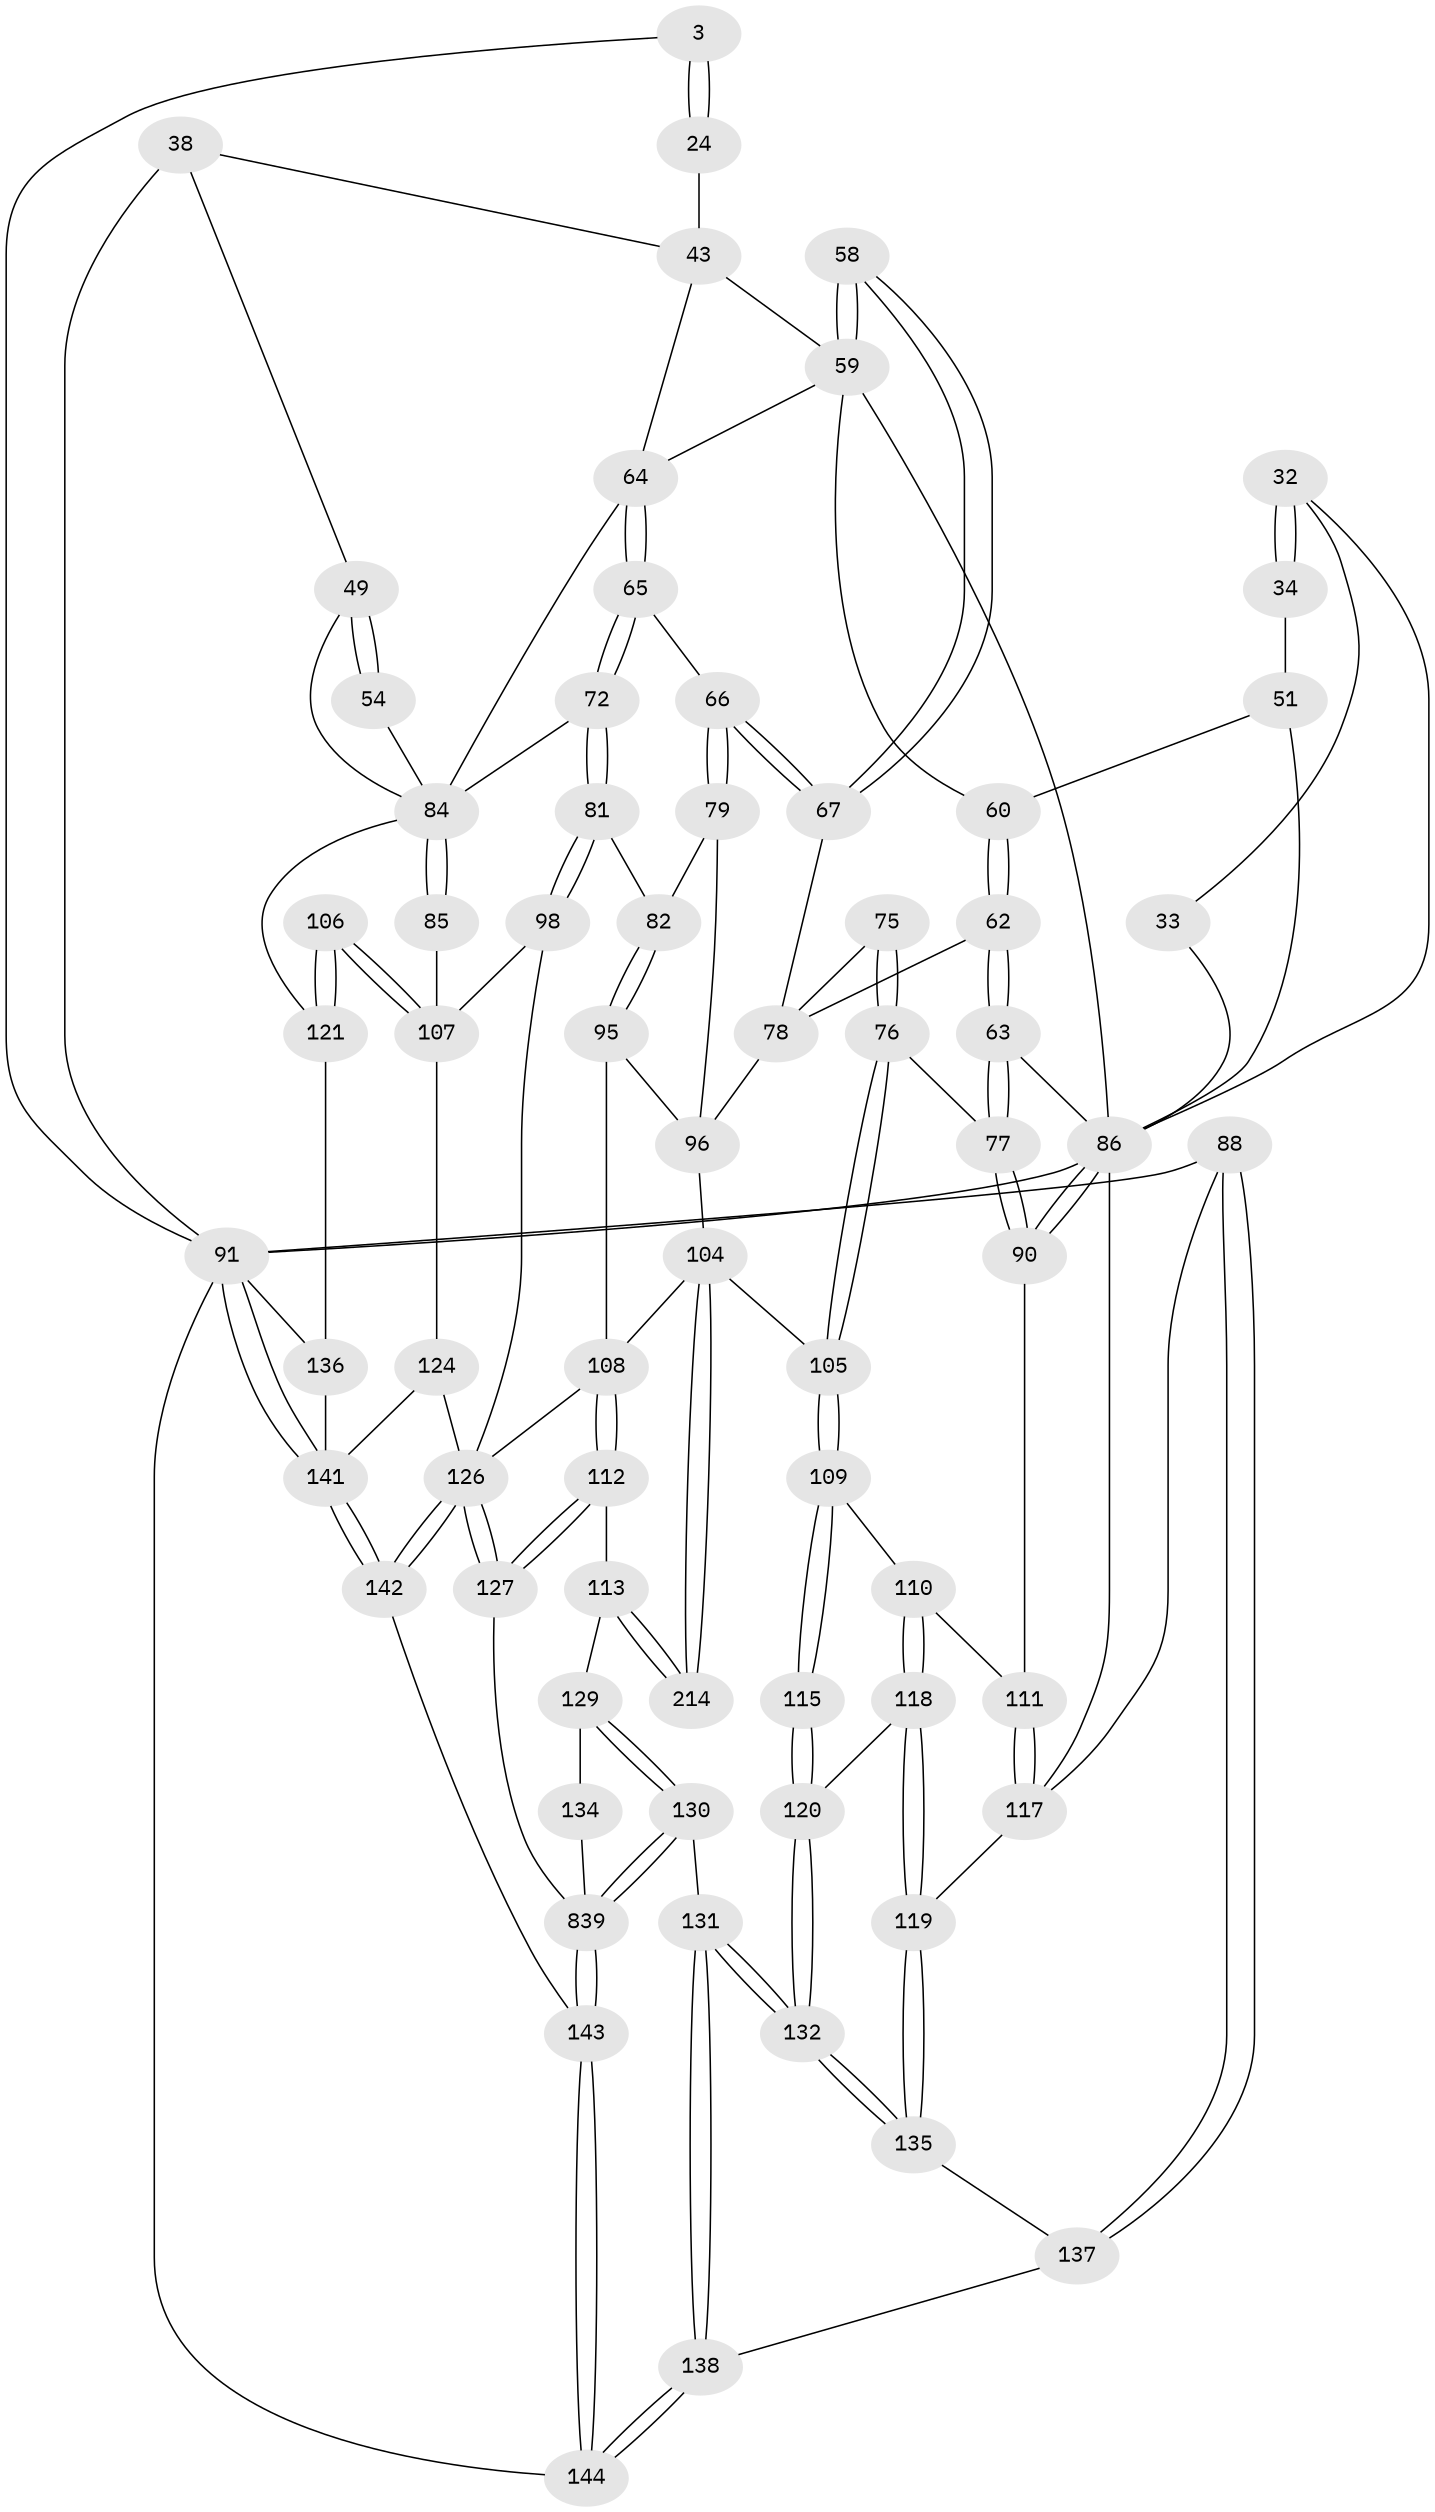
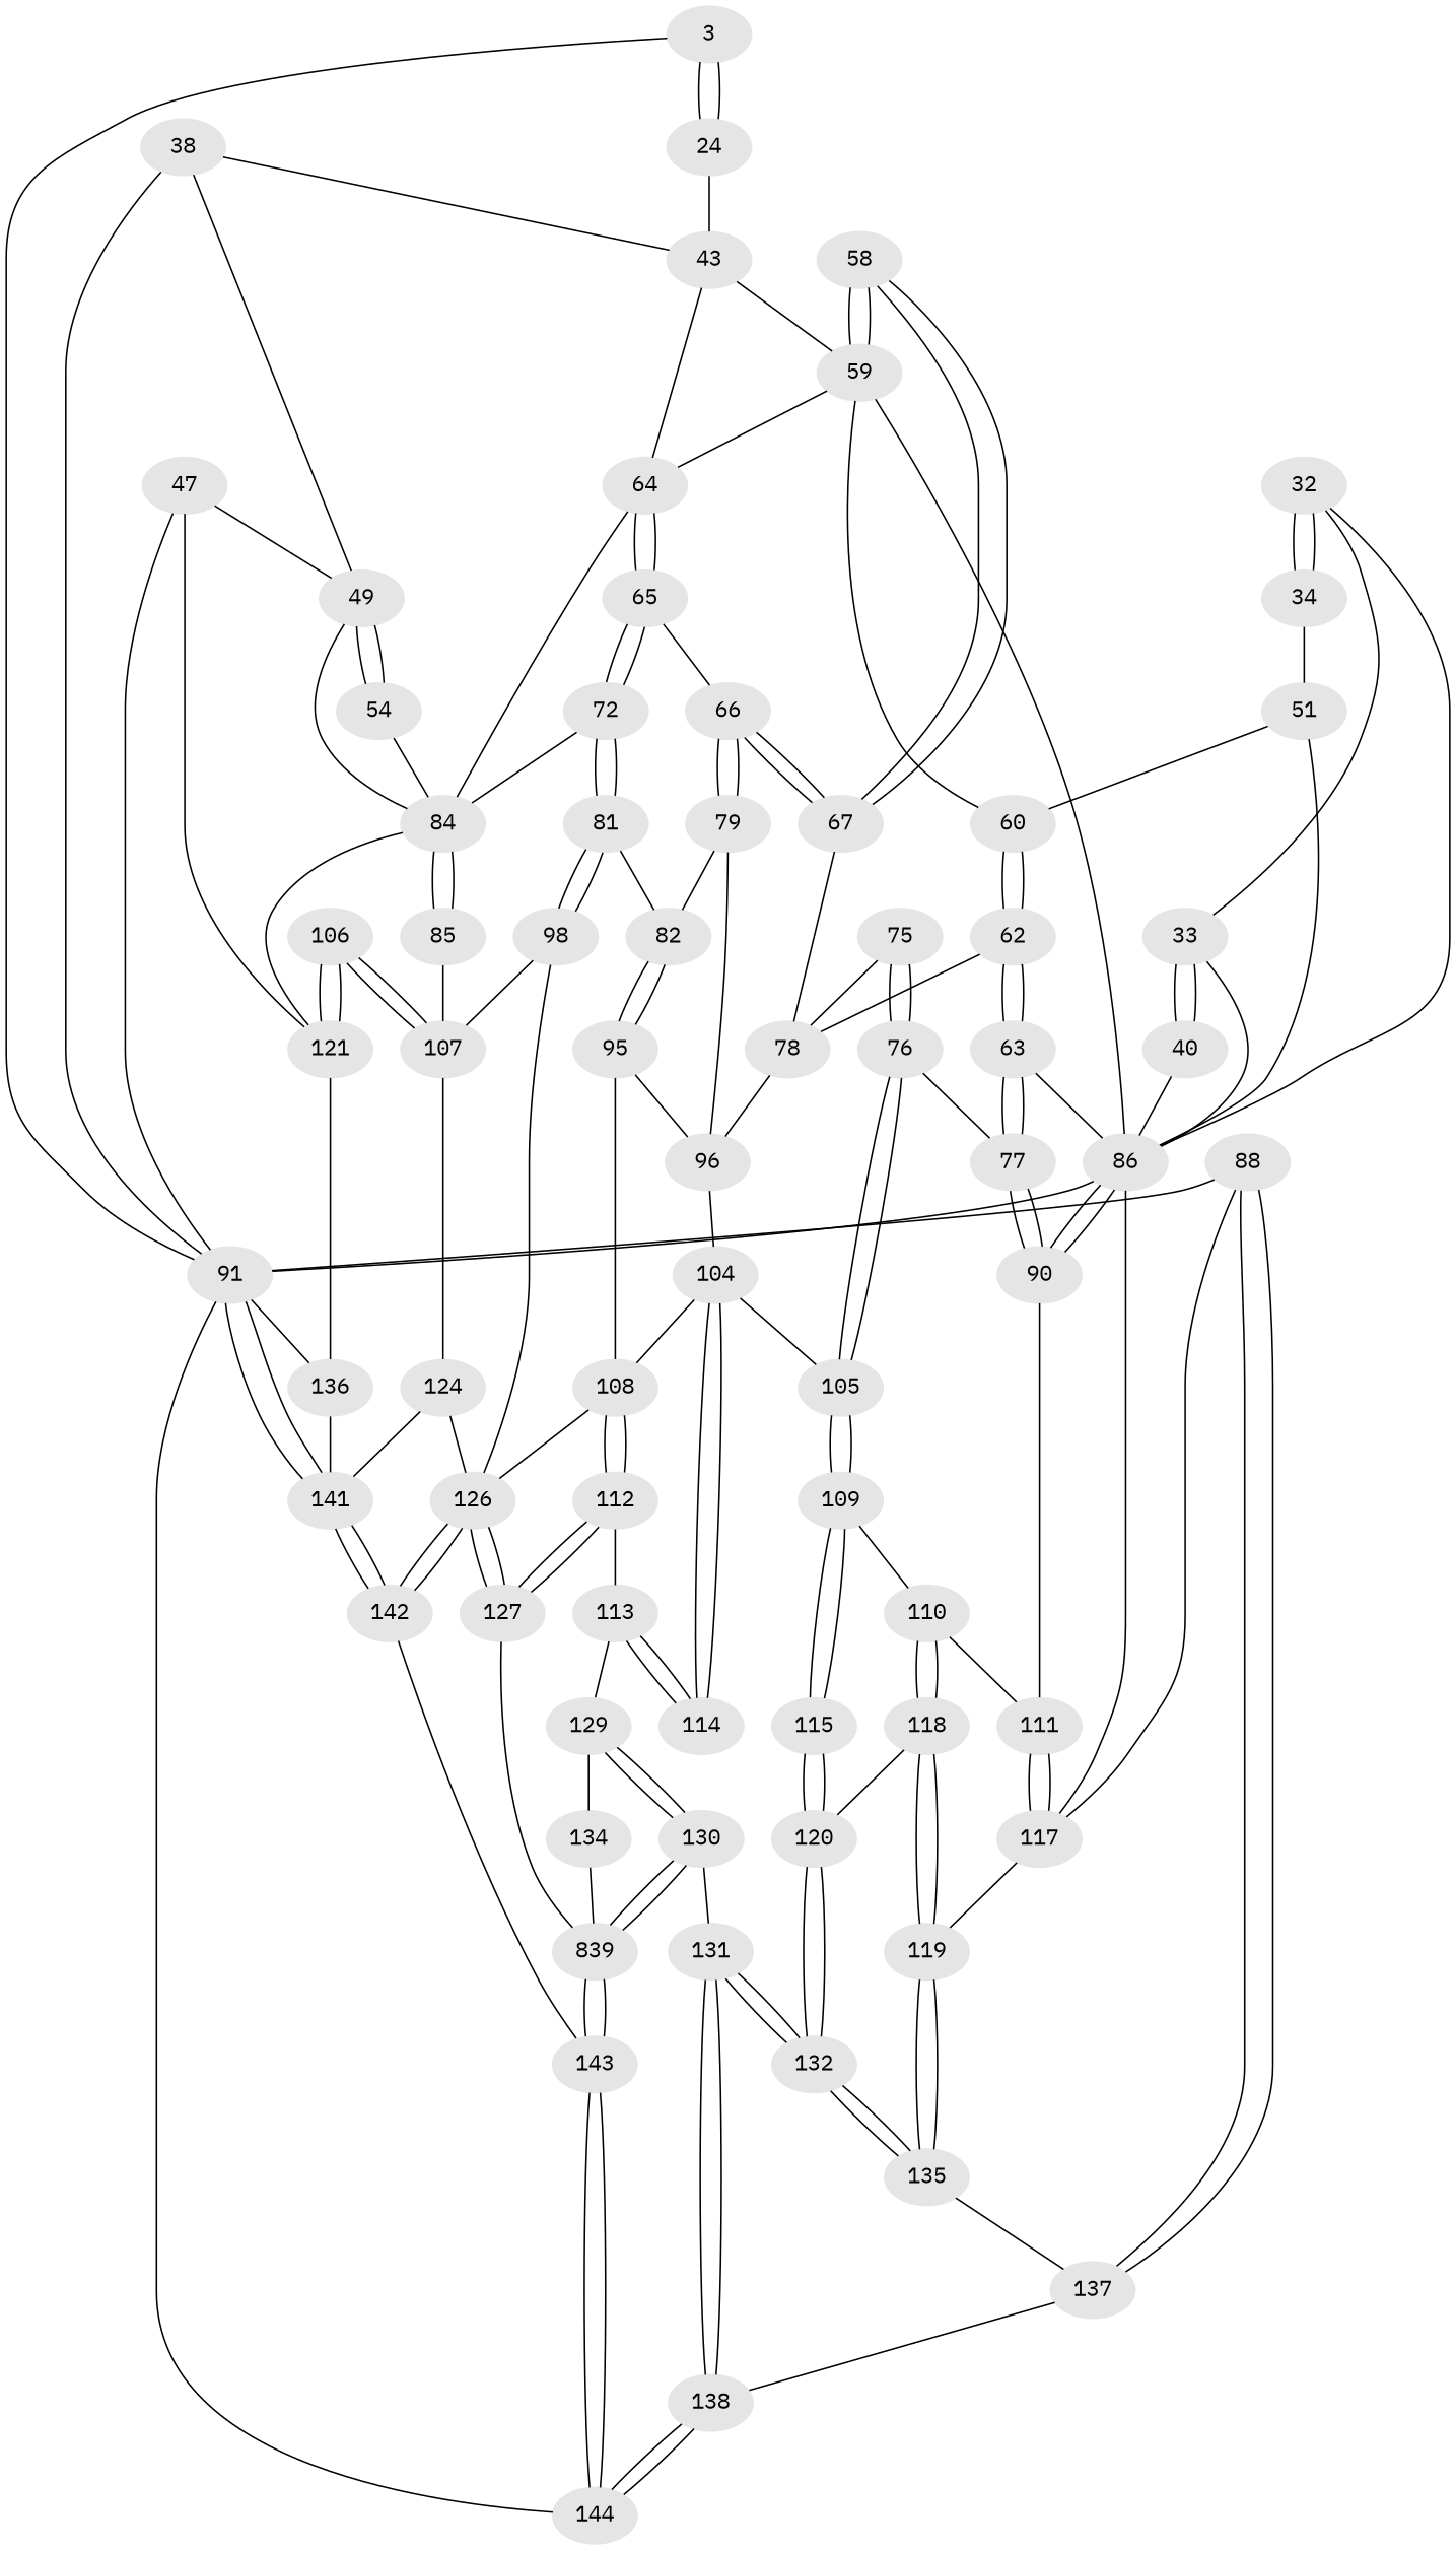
  graph {
    fontname="IBM Plex Mono"
    node [color=gray90 fontname="IBM Plex Mono" style=filled]
    edge [fontname="IBM Plex Mono"]
    24 [super="+16+2"]
    3
    91 [super="+89+36"]
    43 [super="+26+7"]
    136 [super="+122+92"]
    141 [super="+140+123"]
    144
    59 [super="+23+44+57+18"]
    64 [super="+56"]
    32 [super="+28"]
    33 [super="+31+30"]
    34
    86 [super="+53+61+14"]
+   40
    51 [super="+41+39"]
    90
    117 [super="+87"]
    60 [super="+50"]
    38 [super="+37+35"]
    49 [super="+48+46+45"]
    54
    84 [super="+83+74+71"]
    65
+   47
    121 [super="+94+99"]
    85
    62
    58
    67
    78 [super="+68+69"]
    63
    77
    96 [super="+80"]
    66
    72
    79
    81
    82
    98
    75
    76
    105
    109
    111
    104 [super="+103"]
    95
    107 [super="+97"]
    126 [super="+125+101+100"]
    108 [super="+102"]
    124 [super="+116"]
    119
    88
    137
    138
    142
    112
-   114 [label=214]
+   114
    127
    110
    115
    106
    113
    118
    120
    129 [super="+128"]
    n66 [label=839 super="+133"]
    130
    134
    132
    135
    143
    131
    24 -- 43 [weight=3]
    3 -- 24 [weight=2]
    3 -- 24
    3 -- 91
    91 -- 136
    91 -- 141
    91 -- 141
    91 -- 144
    43 -- 59 [weight=3]
    43 -- 64
    136 -- 141 [weight=2]
    141 -- 142
    141 -- 142
    59 -- 64
    59 -- 86
    59 -- 60 [weight=2]
    64 -- 84
    64 -- 65
    64 -- 65
    32 -- 33
    32 -- 34 [weight=2]
    32 -- 34
    32 -- 86
    33 -- 86
+   33 -- 40 [weight=2]
+   33 -- 40
    34 -- 51
    86 -- 91 [weight=3]
    86 -- 90
    86 -- 90
    86 -- 117
+   40 -- 86
    51 -- 86 [weight=3]
    51 -- 60 [weight=2]
    90 -- 111
    117 -- 119
    60 -- 62
    60 -- 62
    38 -- 91 [weight=2]
    38 -- 43
    38 -- 49
    49 -- 54 [weight=2]
    49 -- 54
    49 -- 84
    54 -- 84
    84 -- 121
    84 -- 85 [weight=2]
    84 -- 85
    65 -- 66
    65 -- 72
    65 -- 72
+   47 -- 91
+   47 -- 49
+   47 -- 121
    121 -- 136 [weight=2]
    85 -- 107
    62 -- 78
    62 -- 63
    62 -- 63
    58 -- 59 [weight=2]
    58 -- 59
    58 -- 67
    58 -- 67
    67 -- 78
    78 -- 96
    63 -- 86
    63 -- 77
    63 -- 77
    77 -- 90
    77 -- 90
    96 -- 104
    66 -- 67
    66 -- 67
    66 -- 79
    66 -- 79
    72 -- 84
    72 -- 81
    72 -- 81
    79 -- 96
    79 -- 82
    81 -- 82
    81 -- 98
    81 -- 98
    82 -- 95
    82 -- 95
    98 -- 107
    98 -- 126
    75 -- 78 [weight=2]
    75 -- 76
    75 -- 76
    76 -- 77
    76 -- 105
    76 -- 105
    105 -- 109
    105 -- 109
    109 -- 110
    109 -- 115
    109 -- 115
    111 -- 117
    111 -- 117
    104 -- 105
    104 -- 108
    104 -- 114
    104 -- 114
    95 -- 96
    95 -- 108
    107 -- 124
    126 -- 142
    126 -- 142
    126 -- 127
    126 -- 127
    108 -- 126
    108 -- 112
    108 -- 112
    124 -- 141
    124 -- 126 [weight=2]
    119 -- 135
    119 -- 135
    88 -- 91
    88 -- 117
    88 -- 137
    88 -- 137
    137 -- 138
    138 -- 144
    138 -- 144
    142 -- 143
    112 -- 127
    112 -- 127
    112 -- 113
    127 -- n66
    110 -- 111
    110 -- 118
    110 -- 118
    115 -- 120
    115 -- 120
    106 -- 121 [weight=2]
    106 -- 121
    106 -- 107
    106 -- 107
    113 -- 114
    113 -- 114
    113 -- 129
    118 -- 119
    118 -- 119
    118 -- 120
    120 -- 132
    120 -- 132
    129 -- 130
    129 -- 130
    129 -- 134 [weight=2]
    n66 -- 143
    n66 -- 143
    130 -- n66
    130 -- n66
    130 -- 131
    134 -- n66
    132 -- 135
    132 -- 135
    135 -- 137
    143 -- 144
    143 -- 144
    131 -- 138
    131 -- 138
    131 -- 132
    131 -- 132
  }
